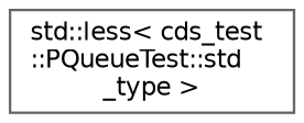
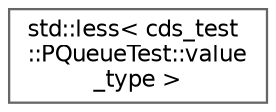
  digraph {
    rankdir=LR
-   n1 [color=grey40 fillcolor=white fontname=Helvetica fontsize=10 height=0.2 label="std::less\< cds_test\l::PQueueTest::std\l_type \>" shape=box style=filled width=0.4]
+   n1 [color=grey40 fillcolor=white fontname=Helvetica fontsize=10 height=0.2 label="std::less\< cds_test\l::PQueueTest::value\l_type \>" shape=box style=filled width=0.4]
  }
